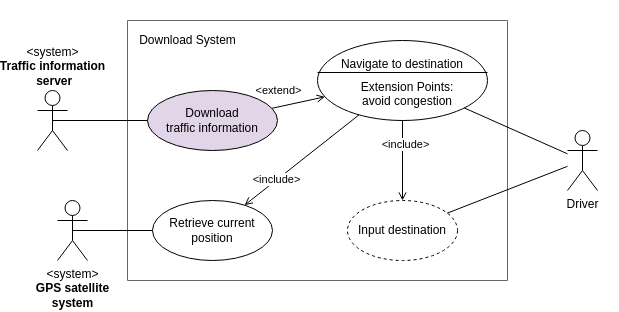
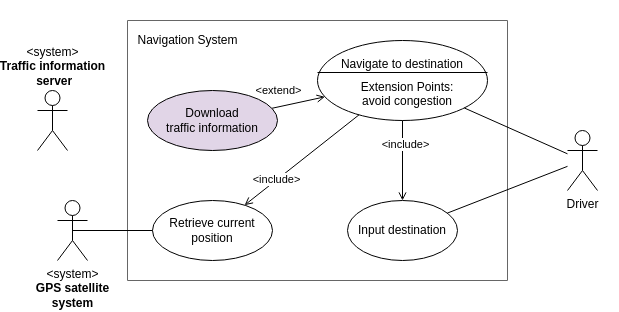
  <mxCell id="0" />
  <mxCell id="1" parent="0" />
  <mxCell id="2" value="" style="swimlane;startSize=0;fillColor=#f5f5f5;strokeColor=#666666;fontColor=#333333;swimlaneFillColor=none;" parent="1" vertex="1"><mxGeometry x="110" y="20" width="380" height="260" as="geometry" /></mxCell>
- <mxCell id="3" value="Download System" style="text;html=1;align=center;verticalAlign=middle;resizable=0;points=[];autosize=1;strokeColor=none;fillColor=none;" parent="2" vertex="1"><mxGeometry y="10" width="120" height="20" as="geometry" /></mxCell>
+ <mxCell id="3" value="Navigation System" style="text;html=1;align=center;verticalAlign=middle;resizable=0;points=[];autosize=1;strokeColor=none;fillColor=none;" parent="2" vertex="1"><mxGeometry y="10" width="120" height="20" as="geometry" /></mxCell>
  <mxCell id="4" value="" style="group" parent="2" vertex="1" connectable="0"><mxGeometry x="190" y="20" width="170" height="80" as="geometry" /></mxCell>
  <mxCell id="5" value="" style="ellipse;whiteSpace=wrap;html=1;" parent="4" vertex="1"><mxGeometry width="170" height="80" as="geometry" /></mxCell>
  <mxCell id="6" value="Navigate to destination" style="text;align=center;fontStyle=0;verticalAlign=middle;spacingLeft=3;spacingRight=3;strokeColor=none;rotatable=0;points=[[0,0.5],[1,0.5]];portConstraint=eastwest;" parent="4" vertex="1"><mxGeometry x="45" y="10" width="80" height="26" as="geometry" /></mxCell>
  <mxCell id="7" value="" style="line;strokeWidth=1;fillColor=none;align=left;verticalAlign=middle;spacingTop=-1;spacingLeft=3;spacingRight=3;rotatable=0;labelPosition=right;points=[];portConstraint=eastwest;" parent="4" vertex="1"><mxGeometry y="28" width="170" height="8" as="geometry" /></mxCell>
  <mxCell id="8" value="Extension Points:&#10;avoid congestion" style="text;align=center;fontStyle=0;verticalAlign=middle;spacingLeft=3;spacingRight=3;strokeColor=none;rotatable=0;points=[[0,0.5],[1,0.5]];portConstraint=eastwest;" parent="4" vertex="1"><mxGeometry x="50" y="40" width="80" height="26" as="geometry" /></mxCell>
  <mxCell id="9" style="edgeStyle=none;rounded=0;orthogonalLoop=1;jettySize=auto;html=1;endArrow=open;endFill=0;" parent="2" source="11" target="5" edge="1"><mxGeometry relative="1" as="geometry" /></mxCell>
  <mxCell id="10" value="&amp;lt;extend&amp;gt;" style="edgeLabel;html=1;align=center;verticalAlign=middle;resizable=0;points=[];" parent="9" vertex="1" connectable="0"><mxGeometry x="0.23" y="-2" relative="1" as="geometry"><mxPoint x="-27" y="-13" as="offset" /></mxGeometry></mxCell>
  <mxCell id="11" value="Download&lt;br&gt;traffic information" style="ellipse;whiteSpace=wrap;html=1;fillColor=#e1d5e7;" parent="2" vertex="1"><mxGeometry x="20" y="70" width="130" height="60" as="geometry" /></mxCell>
  <mxCell id="12" value="Retrieve current&lt;br&gt;position" style="ellipse;whiteSpace=wrap;html=1;" parent="2" vertex="1"><mxGeometry x="25" y="180" width="120" height="60" as="geometry" /></mxCell>
- <mxCell id="13" value="Input destination" style="ellipse;whiteSpace=wrap;html=1;dashed=1;" parent="2" vertex="1"><mxGeometry x="220" y="180" width="110" height="60" as="geometry" /></mxCell>
+ <mxCell id="13" value="Input destination" style="ellipse;whiteSpace=wrap;html=1;" parent="2" vertex="1"><mxGeometry x="220" y="180" width="110" height="60" as="geometry" /></mxCell>
  <mxCell id="14" style="edgeStyle=none;rounded=0;orthogonalLoop=1;jettySize=auto;html=1;endArrow=open;endFill=0;" parent="2" source="5" target="12" edge="1"><mxGeometry relative="1" as="geometry" /></mxCell>
  <mxCell id="15" value="&amp;lt;include&amp;gt;" style="edgeLabel;html=1;align=center;verticalAlign=middle;resizable=0;points=[];" parent="14" vertex="1" connectable="0"><mxGeometry x="0.438" y="-1" relative="1" as="geometry"><mxPoint as="offset" /></mxGeometry></mxCell>
  <mxCell id="16" style="edgeStyle=none;rounded=0;orthogonalLoop=1;jettySize=auto;html=1;endArrow=open;endFill=0;" parent="2" source="5" target="13" edge="1"><mxGeometry relative="1" as="geometry" /></mxCell>
  <mxCell id="17" value="&amp;lt;include&amp;gt;" style="edgeLabel;html=1;align=center;verticalAlign=middle;resizable=0;points=[];" parent="16" vertex="1" connectable="0"><mxGeometry x="-0.429" y="2" relative="1" as="geometry"><mxPoint as="offset" /></mxGeometry></mxCell>
- <mxCell id="18" style="edgeStyle=none;rounded=0;orthogonalLoop=1;jettySize=auto;html=1;endArrow=none;endFill=0;exitX=0.5;exitY=0.5;exitDx=0;exitDy=0;exitPerimeter=0;" parent="1" source="23" target="11" edge="1"><mxGeometry relative="1" as="geometry"><mxPoint x="100" y="120" as="sourcePoint" /></mxGeometry></mxCell>
  <mxCell id="19" style="edgeStyle=none;rounded=0;orthogonalLoop=1;jettySize=auto;html=1;endArrow=none;endFill=0;exitX=0.5;exitY=0.5;exitDx=0;exitDy=0;exitPerimeter=0;" parent="1" source="24" target="12" edge="1"><mxGeometry relative="1" as="geometry"><mxPoint x="100" y="230" as="sourcePoint" /></mxGeometry></mxCell>
  <mxCell id="20" style="rounded=0;orthogonalLoop=1;jettySize=auto;html=1;endArrow=none;endFill=0;" parent="1" source="21" target="5" edge="1"><mxGeometry relative="1" as="geometry" /></mxCell>
  <mxCell id="21" value="Driver" style="shape=umlActor;verticalLabelPosition=bottom;verticalAlign=top;html=1;" parent="1" vertex="1"><mxGeometry x="550" y="130" width="30" height="60" as="geometry" /></mxCell>
  <mxCell id="22" style="edgeStyle=none;rounded=0;orthogonalLoop=1;jettySize=auto;html=1;endArrow=none;endFill=0;" parent="1" source="13" target="21" edge="1"><mxGeometry relative="1" as="geometry" /></mxCell>
  <mxCell id="23" value="&amp;lt;system&amp;gt;&lt;br&gt;&lt;b&gt;Traffic information&lt;br&gt;&amp;nbsp;server&lt;/b&gt;" style="shape=umlActor;verticalLabelPosition=top;verticalAlign=bottom;html=1;outlineConnect=0;strokeColor=#000000;fillColor=#FFFFFF;labelPosition=center;align=center;" vertex="1" parent="1"><mxGeometry x="20" y="90" width="30" height="60" as="geometry" /></mxCell>
  <mxCell id="24" value="&amp;lt;system&amp;gt;&lt;br&gt;&lt;b&gt;GPS satellite&lt;br&gt;system&lt;br&gt;&lt;/b&gt;" style="shape=umlActor;verticalLabelPosition=bottom;verticalAlign=top;html=1;outlineConnect=0;strokeColor=#000000;fillColor=#FFFFFF;" vertex="1" parent="1"><mxGeometry x="40" y="200" width="30" height="60" as="geometry" /></mxCell>
